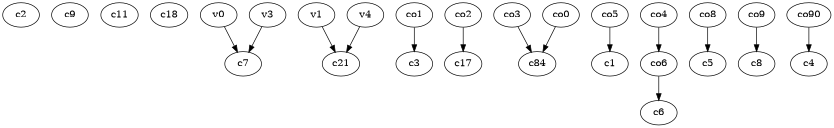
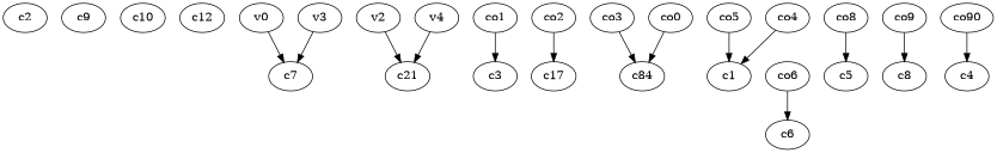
  strict digraph {
    edge [weight=1]
    c2
    c9
-   c10 [label=c11]
-   c12 [label=c18]
+   c10
+   c12
    n5 [label=v0]
    c7
    n7 [label=c21]
-   v2 [label=v1]
+   v2
    v3
    v4
    co1
    c3
    n13 [label=c17]
    co2
    n15 [label=c84]
    co3
    co4
    c1
    co5
    co6
    c6
    n22 [label=co0]
    co8
    c5
    co9
    c8
    n27 [label=co90]
    c4
    n5 -> c7
    v2 -> n7
    v3 -> c7
    v4 -> n7
    co1 -> c3
    co2 -> n13
    co3 -> n15
-   co4 -> co6
+   co4 -> c1
    co5 -> c1
    co6 -> c6
    n22 -> n15
    co8 -> c5
    co9 -> c8
    n27 -> c4
  }
